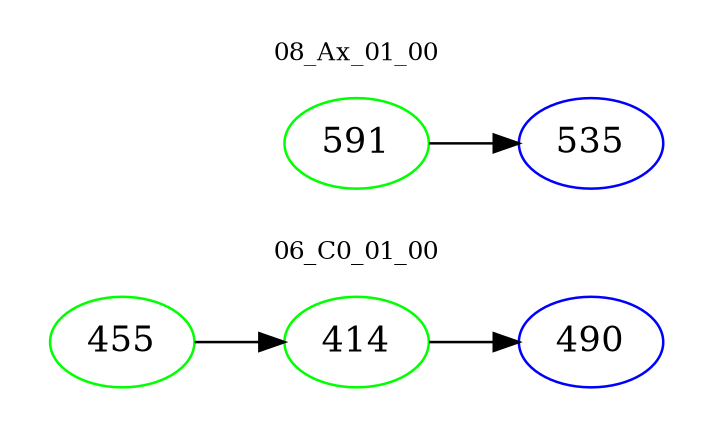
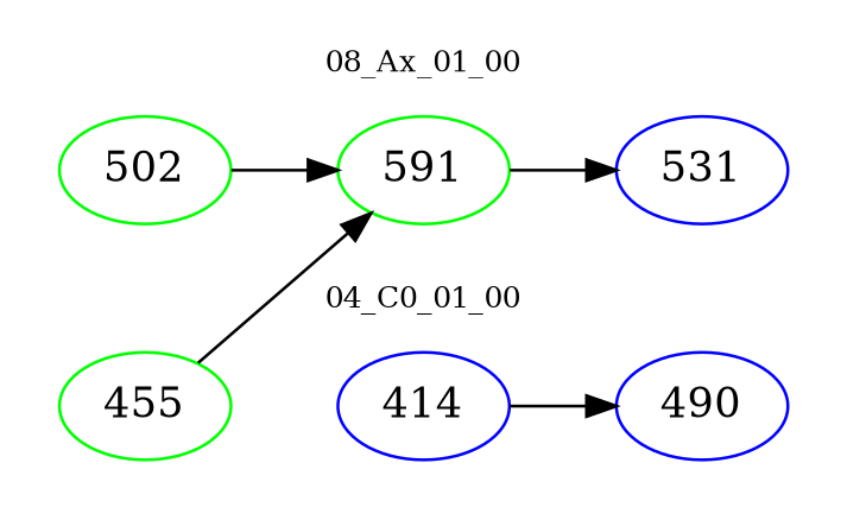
  digraph {
    rankdir=LR
    node [color=green]
    edge [color=black]
+   n1 [label=502]
    n2 [label=591]
-   n3 [color=blue label=535]
+   n3 [color=blue label=531]
    n4 [label=455]
-   n5 [label=414]
+   n5 [color=blue label=414]
    n6 [color=blue label=490]
    subgraph cluster_1 {
      color=white
      fontsize=10
      label="08_Ax_01_00"
+     n1
      n2
      n3
    }
    subgraph cluster_2 {
      color=white
      fontsize=10
-     label="06_C0_01_00"
+     label="04_C0_01_00"
      n4
      n5
      n6
    }
+   n1 -> n2
    n2 -> n3
-   n4 -> n5
+   n4 -> n2
    n5 -> n6
  }
